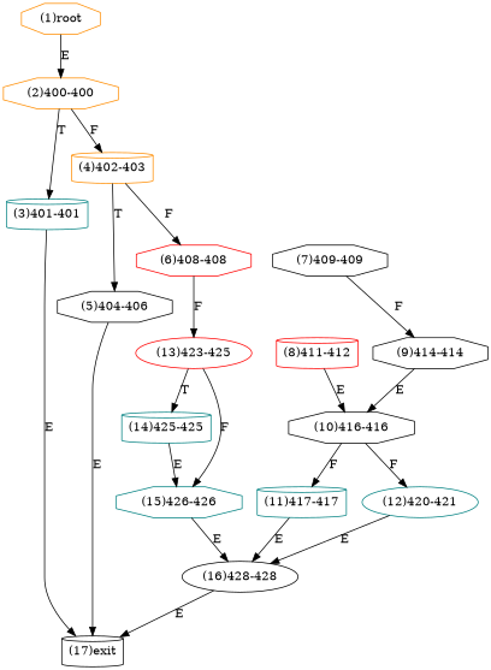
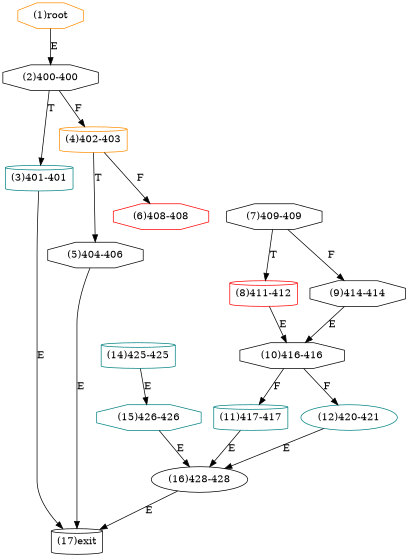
  digraph {
    node [color=black shape=octagon]
    n1 [color=darkorange label="(1)root"]
-   n2 [color=darkorange label="(2)400-400"]
+   n2 [label="(2)400-400"]
    n3 [color=teal label="(3)401-401" shape=cylinder]
    n4 [color=darkorange label="(4)402-403" shape=cylinder]
    n5 [label="(17)exit" shape=cylinder]
    n6 [label="(5)404-406"]
    n7 [color=red label="(6)408-408"]
-   n8 [color=red label="(13)423-425" shape=ellipse]
    n9 [label="(7)409-409"]
    n10 [color=red label="(8)411-412" shape=cylinder]
    n11 [label="(9)414-414"]
    n12 [color=teal label="(14)425-425" shape=cylinder]
    n13 [color=teal label="(15)426-426"]
    n14 [label="(10)416-416"]
    n15 [color=teal label="(11)417-417" shape=cylinder]
    n16 [color=teal label="(12)420-421" shape=ellipse]
    n17 [label="(16)428-428" shape=ellipse]
    n1 -> n2 [label=E]
    n2 -> n3 [label=T]
    n2 -> n4 [label=F]
    n3 -> n5 [label=E]
    n4 -> n6 [label=T]
    n4 -> n7 [label=F]
    n6 -> n5 [label=E]
-   n7 -> n8 [label=F]
-   n8 -> n12 [label=T]
-   n8 -> n13 [label=F]
+   n9 -> n10 [label=T]
    n9 -> n11 [label=F]
    n10 -> n14 [label=E]
    n11 -> n14 [label=E]
    n12 -> n13 [label=E]
    n13 -> n17 [label=E]
    n14 -> n15 [label=F]
    n14 -> n16 [label=F]
    n15 -> n17 [label=E]
    n16 -> n17 [label=E]
    n17 -> n5 [label=E]
  }
